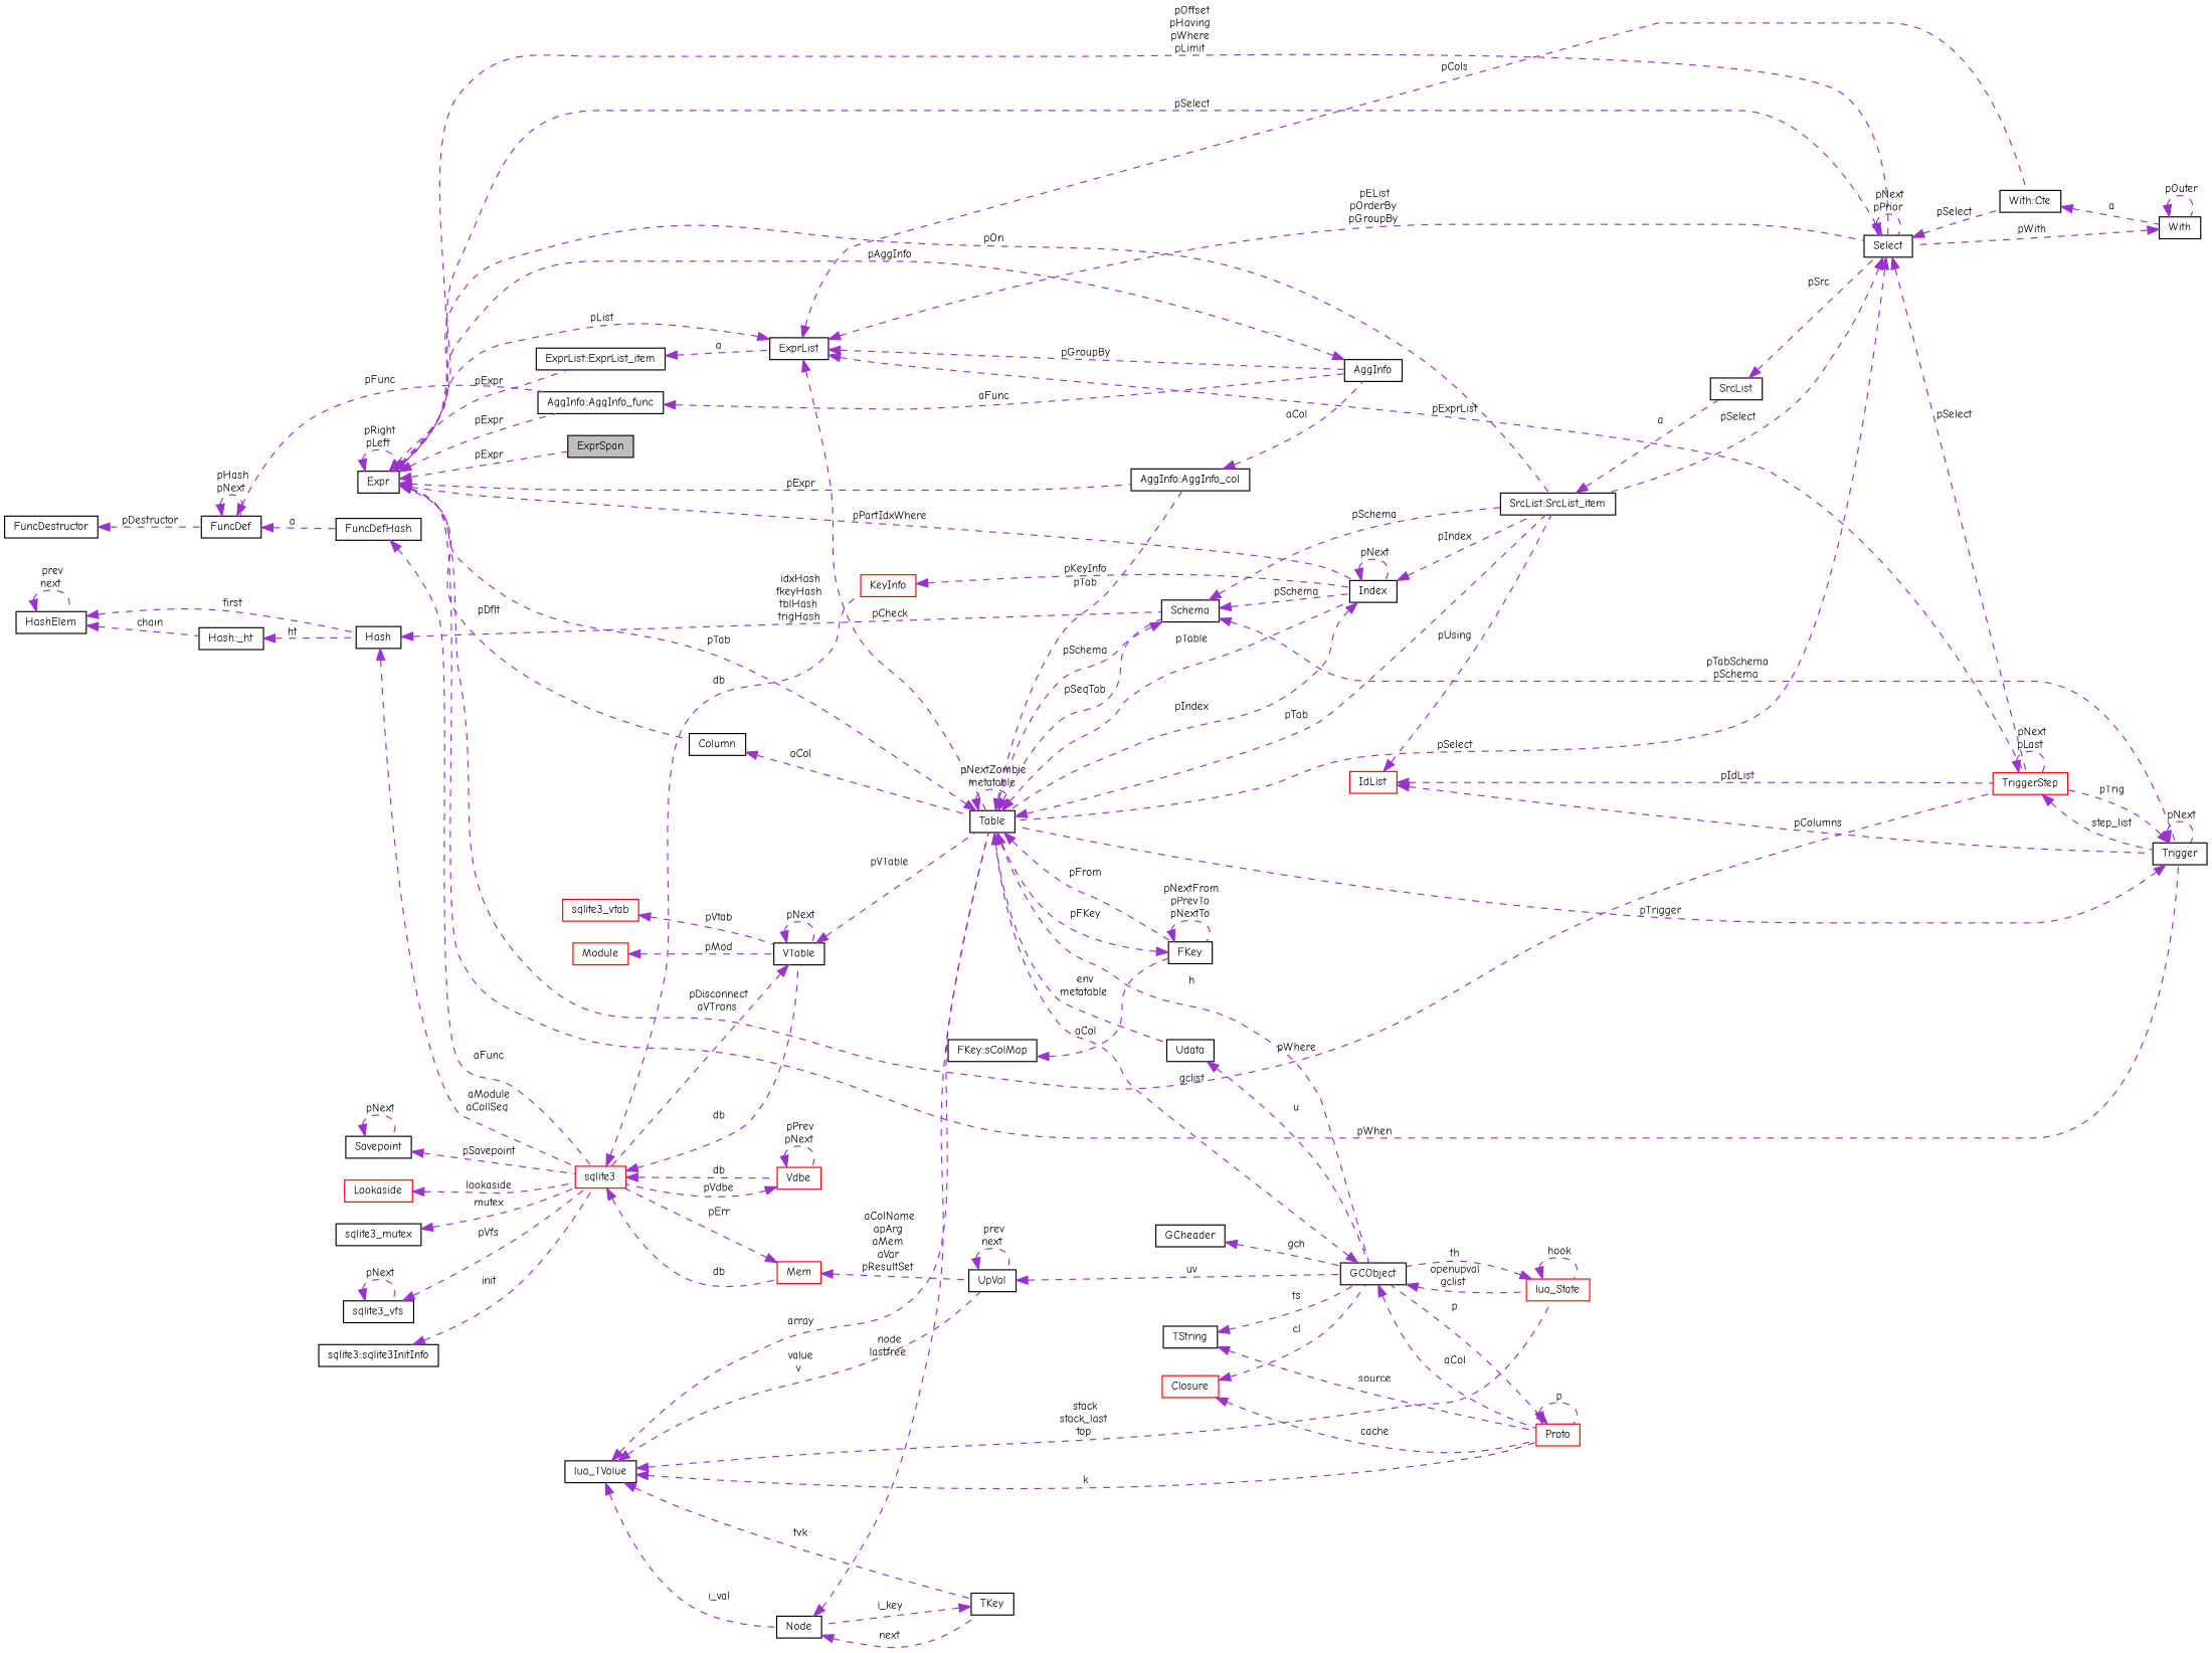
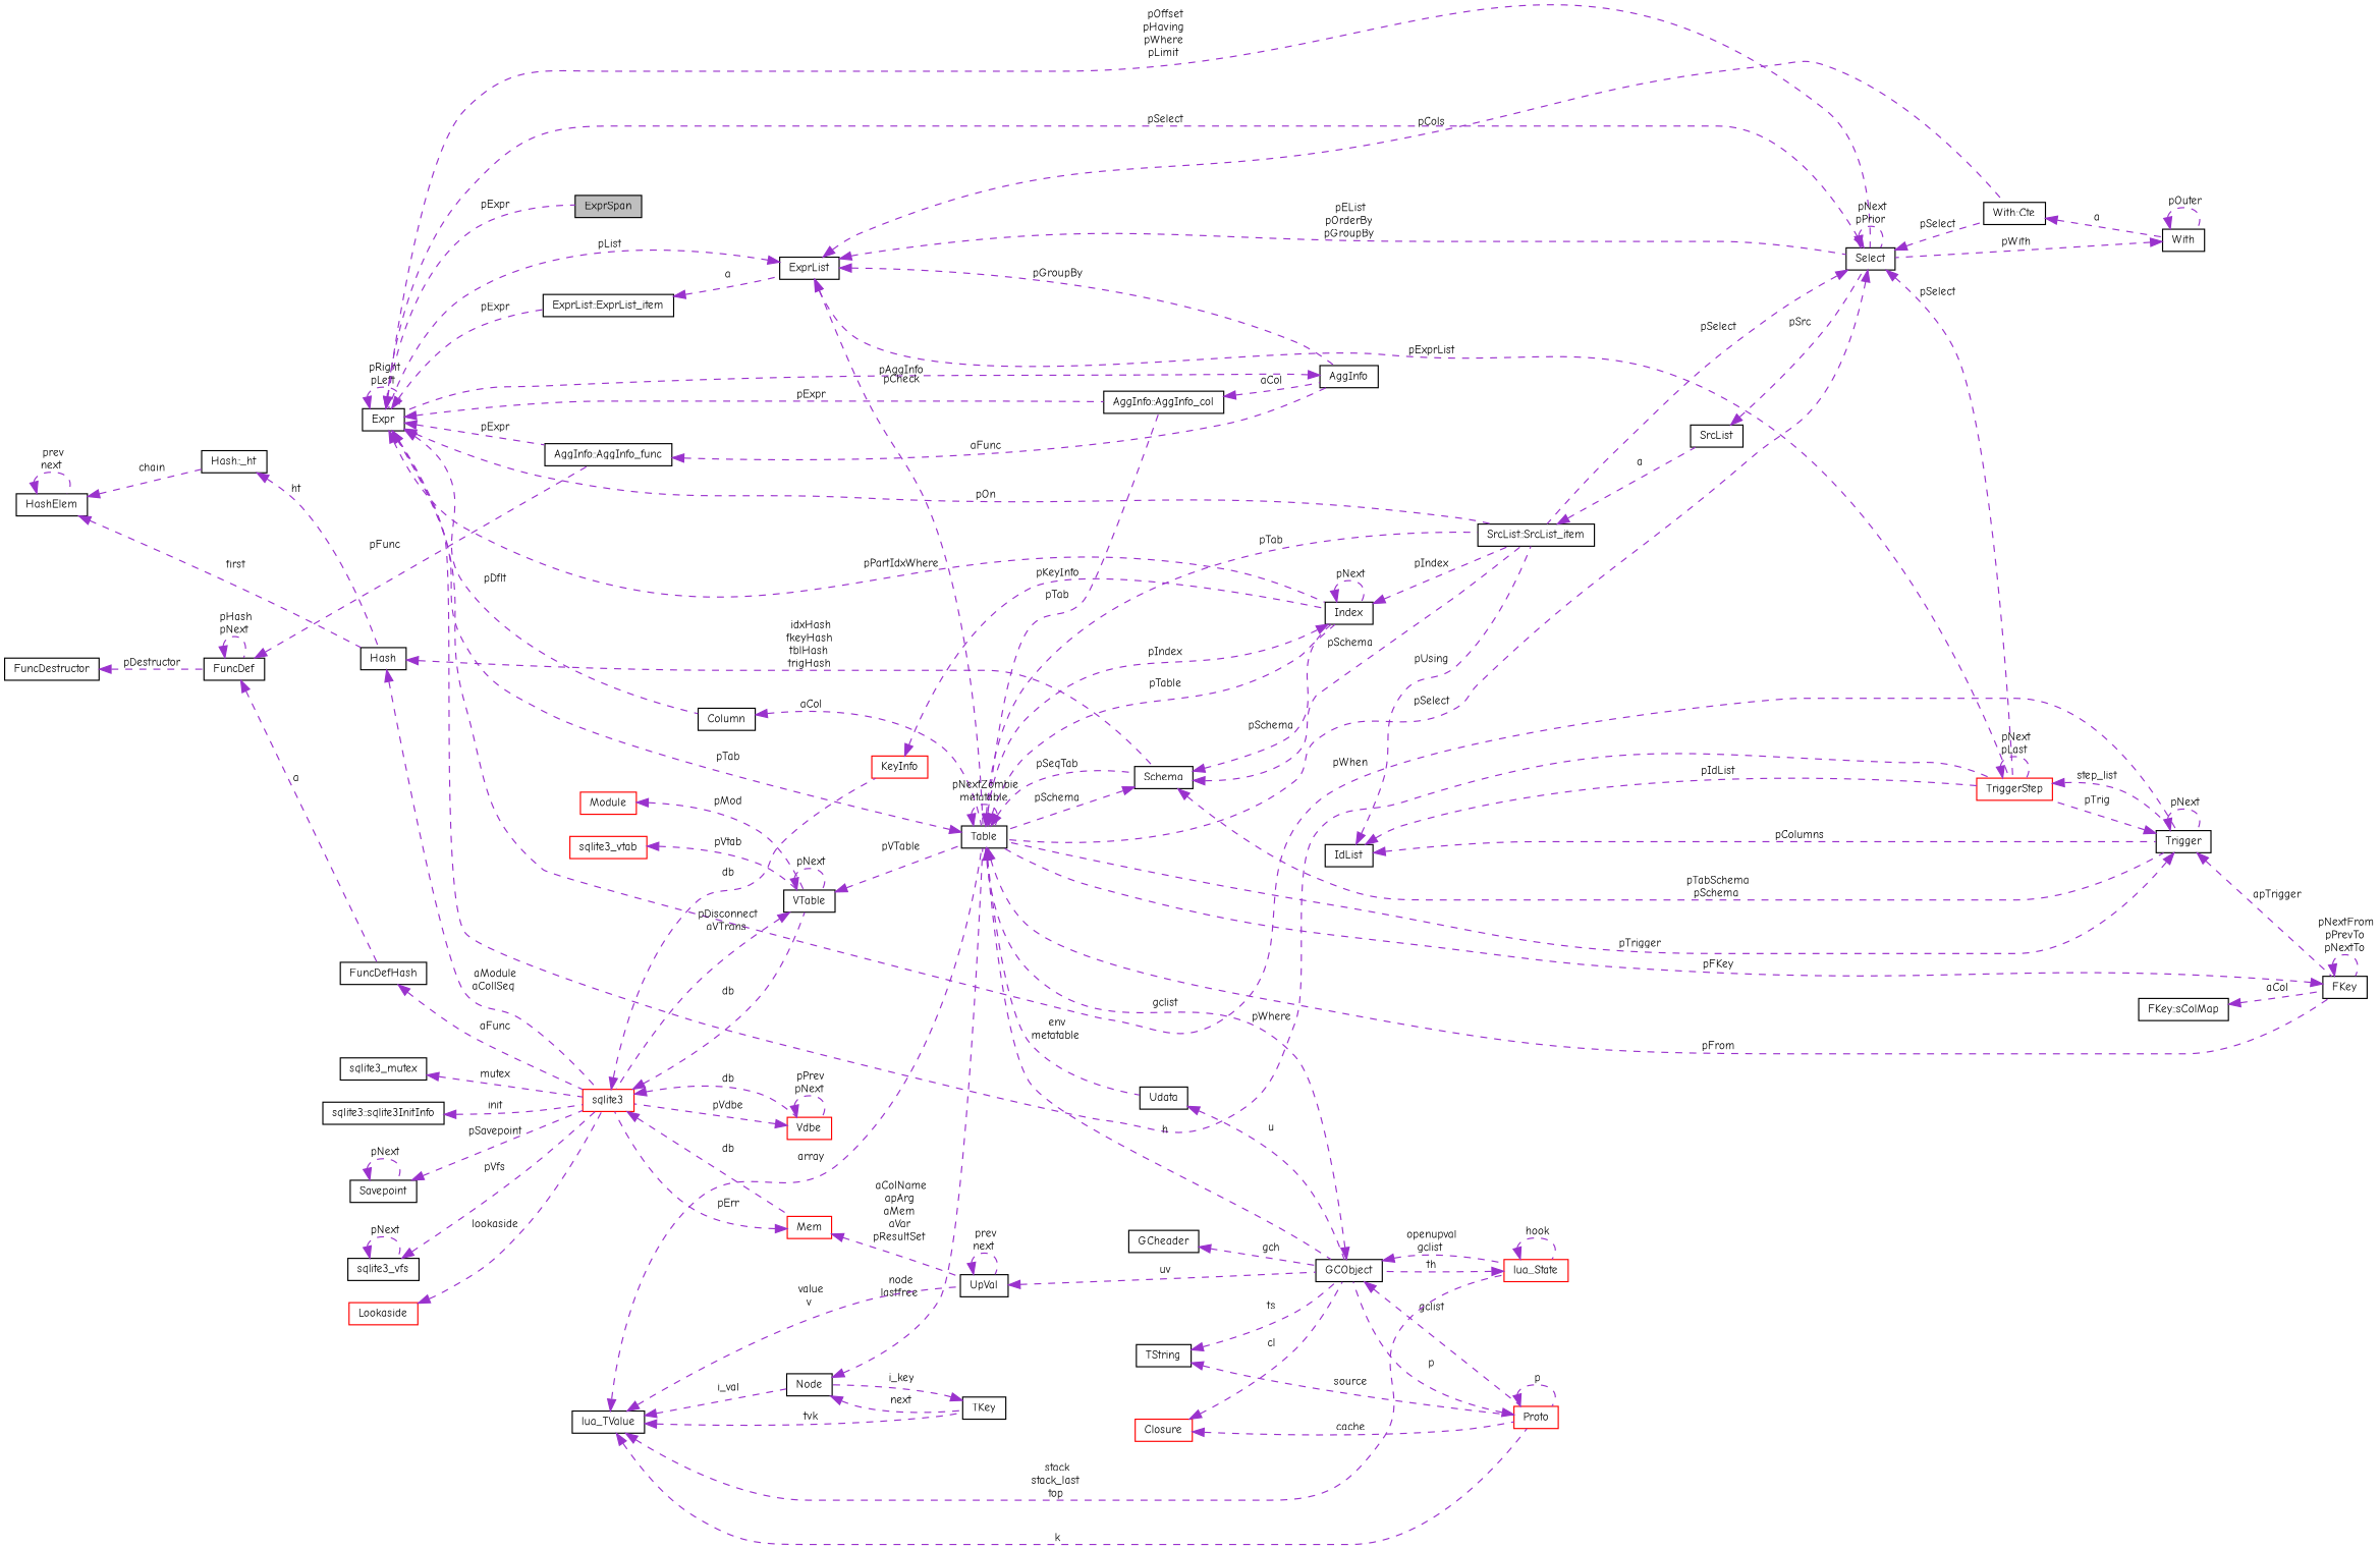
  digraph {
    fontname="Comic Neue"
    rankdir=LR
    node [color=black fillcolor=white fontname="Comic Neue" fontsize=10 shape=record style=filled]
    edge [color=darkorchid3 dir=back fontname="Comic Neue" fontsize=10 labelfontname=Helvetica labelfontsize=10 style=dashed]
    n1 [fillcolor=grey75 fontcolor=black height=0.2 label=ExprSpan width=0.4]
    n2 [height=0.2 label=Expr width=0.4]
    n3 [height=0.2 label="AggInfo::AggInfo_col" width=0.4]
    n4 [height=0.2 label=Column width=0.4]
    n5 [height=0.2 label=Trigger width=0.4]
    n6 [color=red height=0.2 label=TriggerStep width=0.4]
    n7 [height=0.2 label=Select width=0.4]
    n8 [height=0.2 label="ExprList::ExprList_item" width=0.4]
    n9 [height=0.2 label="SrcList::SrcList_item" width=0.4]
    n10 [height=0.2 label=Index width=0.4]
    n11 [height=0.2 label="AggInfo::AggInfo_func" width=0.4]
    n12 [height=0.2 label=AggInfo width=0.4]
    n13 [height=0.2 label=Table width=0.4]
    n14 [height=0.2 label=FKey width=0.4]
    n15 [height=0.2 label="With::Cte" width=0.4]
    n16 [height=0.2 label=ExprList width=0.4]
    n17 [height=0.2 label=SrcList width=0.4]
    n18 [height=0.2 label=Schema width=0.4]
    n19 [height=0.2 label=GCObject width=0.4]
    n20 [height=0.2 label=Udata width=0.4]
    n21 [color=red height=0.2 label=Proto width=0.4]
    n22 [color=red height=0.2 label=lua_State width=0.4]
    n23 [height=0.2 label="Node" width=0.4]
    n24 [height=0.2 label=TKey width=0.4]
    n25 [height=0.2 label=lua_TValue width=0.4]
    n26 [height=0.2 label=UpVal width=0.4]
    n27 [height=0.2 label=Hash width=0.4]
    n28 [color=red height=0.2 label=sqlite3 width=0.4]
    n29 [color=red height=0.2 label=KeyInfo width=0.4]
    n30 [color=red height=0.2 label=Mem width=0.4]
    n31 [color=red height=0.2 label=Vdbe width=0.4]
    n32 [height=0.2 label=VTable width=0.4]
    n33 [height=0.2 label="Hash::_ht" width=0.4]
    n34 [height=0.2 label=HashElem width=0.4]
    n35 [height=0.2 label="FKey::sColMap" width=0.4]
-   n36 [color=red height=0.2 label=IdList width=0.4]
+   n36 [height=0.2 label=IdList width=0.4]
    n37 [height=0.2 label=With width=0.4]
    n38 [height=0.2 label=Savepoint width=0.4]
    n39 [height=0.2 label=FuncDefHash width=0.4]
    n40 [height=0.2 label=FuncDef width=0.4]
    n41 [height=0.2 label=FuncDestructor width=0.4]
    n42 [color=red height=0.2 label=Lookaside width=0.4]
    n43 [height=0.2 label=sqlite3_mutex width=0.4]
    n44 [height=0.2 label=sqlite3_vfs width=0.4]
    n45 [height=0.2 label="sqlite3::sqlite3InitInfo" width=0.4]
    n46 [color=red height=0.2 label=Module width=0.4]
    n47 [color=red height=0.2 label=sqlite3_vtab width=0.4]
    n48 [height=0.2 label=TString width=0.4]
    n49 [color=red height=0.2 label=Closure width=0.4]
    n50 [height=0.2 label=GCheader width=0.4]
    n2 -> n1 [label=" pExpr"]
    n2 -> n2 [label=" pRight\npLeft"]
    n2 -> n3 [label=" pExpr"]
    n2 -> n4 [label=" pDflt"]
    n2 -> n5 [label=" pWhen"]
    n2 -> n6 [label=" pWhere"]
    n2 -> n7 [label=" pOffset\npHaving\npWhere\npLimit"]
    n2 -> n8 [label=" pExpr"]
    n2 -> n9 [label=" pOn"]
    n2 -> n10 [label=" pPartIdxWhere"]
    n2 -> n11 [label=" pExpr"]
    n3 -> n12 [label=" aCol"]
    n4 -> n13 [label=" aCol"]
    n5 -> n5 [label=" pNext"]
    n5 -> n6 [label=" pTrig"]
    n5 -> n13 [label=" pTrigger"]
+   n5 -> n14 [label=" apTrigger"]
    n6 -> n5 [label=" step_list"]
    n6 -> n6 [label=" pNext\npLast"]
    n7 -> n2 [label=" pSelect"]
    n7 -> n6 [label=" pSelect"]
    n7 -> n7 [label=" pNext\npPrior"]
    n7 -> n9 [label=" pSelect"]
    n7 -> n13 [label=" pSelect"]
    n7 -> n15 [label=" pSelect"]
    n8 -> n16 [label=" a"]
    n9 -> n17 [label=" a"]
    n10 -> n9 [label=" pIndex"]
    n10 -> n10 [label=" pNext"]
    n10 -> n13 [label=" pIndex"]
    n11 -> n12 [label=" aFunc"]
    n12 -> n2 [label=" pAggInfo"]
    n13 -> n2 [label=" pTab"]
    n13 -> n3 [label=" pTab"]
    n13 -> n9 [label=" pTab"]
    n13 -> n10 [label=" pTable"]
    n13 -> n13 [label=" pNextZombie\nmetatable"]
    n13 -> n14 [label=" pFrom"]
    n13 -> n18 [label=" pSeqTab"]
    n13 -> n19 [label=" h"]
    n13 -> n20 [label=" env\nmetatable"]
    n14 -> n13 [label=" pFKey"]
    n14 -> n14 [label=" pNextFrom\npPrevTo\npNextTo"]
    n15 -> n37 [label=" a"]
    n16 -> n2 [label=" pList"]
    n16 -> n6 [label=" pExprList"]
    n16 -> n7 [label=" pEList\npOrderBy\npGroupBy"]
    n16 -> n12 [label=" pGroupBy"]
    n16 -> n13 [label=" pCheck"]
    n16 -> n15 [label=" pCols"]
    n17 -> n7 [label=" pSrc"]
    n18 -> n5 [label=" pTabSchema\npSchema"]
    n18 -> n9 [label=" pSchema"]
    n18 -> n10 [label=" pSchema"]
    n18 -> n13 [label=" pSchema"]
    n19 -> n13 [label=" gclist"]
-   n19 -> n21 [label=" aCol"]
+   n19 -> n21 [label=" gclist"]
    n19 -> n22 [label=" openupval\ngclist"]
    n20 -> n19 [label=" u"]
    n21 -> n19 [label=" p"]
    n21 -> n21 [label=" p"]
    n22 -> n19 [label=" th"]
    n22 -> n22 [label=" hook"]
    n23 -> n13 [label=" node\nlastfree"]
    n23 -> n24 [label=" next"]
    n24 -> n23 [label=" i_key"]
    n25 -> n13 [label=" array"]
    n25 -> n21 [label=" k"]
    n25 -> n22 [label=" stack\nstack_last\ntop"]
    n25 -> n23 [label=" i_val"]
    n25 -> n24 [label=" tvk"]
    n25 -> n26 [label=" value\nv"]
    n26 -> n19 [label=" uv"]
    n26 -> n26 [label=" prev\nnext"]
    n27 -> n18 [label=" idxHash\nfkeyHash\ntblHash\ntrigHash"]
    n27 -> n28 [label=" aModule\naCollSeq"]
    n28 -> n29 [label=" db"]
    n28 -> n30 [label=" db"]
    n28 -> n31 [label=" db"]
    n28 -> n32 [label=" db"]
    n29 -> n10 [label=" pKeyInfo"]
    n30 -> n26 [label=" aColName\napArg\naMem\naVar\npResultSet"]
    n30 -> n28 [label=" pErr"]
    n31 -> n28 [label=" pVdbe"]
    n31 -> n31 [label=" pPrev\npNext"]
    n32 -> n13 [label=" pVTable"]
    n32 -> n28 [label=" pDisconnect\naVTrans"]
    n32 -> n32 [label=" pNext"]
    n33 -> n27 [label=" ht"]
    n34 -> n27 [label=" first"]
    n34 -> n33 [label=" chain"]
    n34 -> n34 [label=" prev\nnext"]
    n35 -> n14 [label=" aCol"]
    n36 -> n5 [label=" pColumns"]
    n36 -> n6 [label=" pIdList"]
    n36 -> n9 [label=" pUsing"]
    n37 -> n7 [label=" pWith"]
    n37 -> n37 [label=" pOuter"]
    n38 -> n28 [label=" pSavepoint"]
    n38 -> n38 [label=" pNext"]
    n39 -> n28 [label=" aFunc"]
    n40 -> n11 [label=" pFunc"]
    n40 -> n39 [label=" a"]
    n40 -> n40 [label=" pHash\npNext"]
    n41 -> n40 [label=" pDestructor"]
    n42 -> n28 [label=" lookaside"]
    n43 -> n28 [label=" mutex"]
    n44 -> n28 [label=" pVfs"]
    n44 -> n44 [label=" pNext"]
    n45 -> n28 [label=" init"]
    n46 -> n32 [label=" pMod"]
    n47 -> n32 [label=" pVtab"]
    n48 -> n19 [label=" ts"]
    n48 -> n21 [label=" source"]
    n49 -> n19 [label=" cl"]
    n49 -> n21 [label=" cache"]
    n50 -> n19 [label=" gch"]
  }
